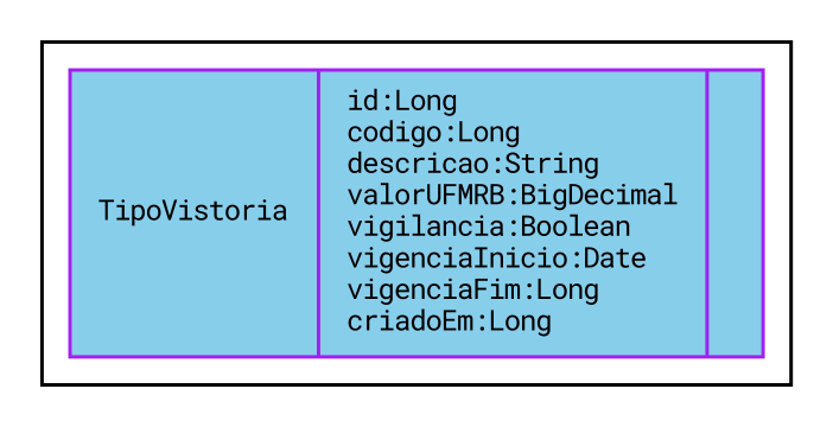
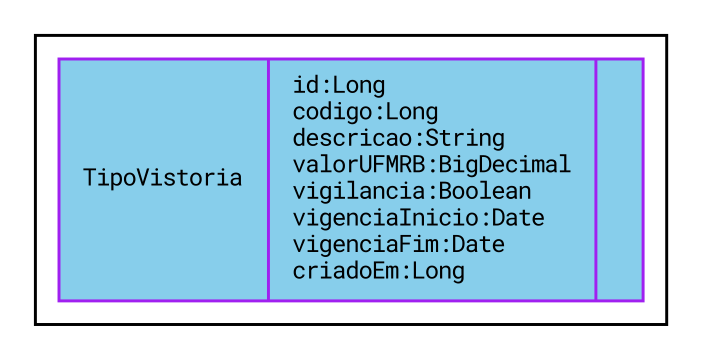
  digraph {
    fontname="Roboto Mono"
    fontsize=8
    rankdir=LR
-   n1 [fontname="Roboto Mono" fontsize=8 label="{TipoVistoria|id:Long\lcodigo:Long\ldescricao:String\lvalorUFMRB:BigDecimal\lvigilancia:Boolean\lvigenciaInicio:Date\lvigenciaFim:Long\lcriadoEm:Long\l|\l}" shape=record style=filled fillcolor=skyblue color=purple]
+   n1 [fontname="Roboto Mono" fontsize=8 label="{TipoVistoria|id:Long\lcodigo:Long\ldescricao:String\lvalorUFMRB:BigDecimal\lvigilancia:Boolean\lvigenciaInicio:Date\lvigenciaFim:Date\lcriadoEm:Long\l|\l}" shape=record style=filled fillcolor=skyblue color=purple]
    subgraph cluster_1 {
      n1
    }
  }
